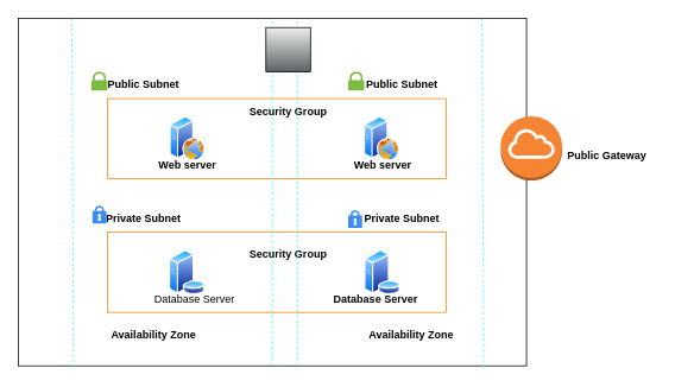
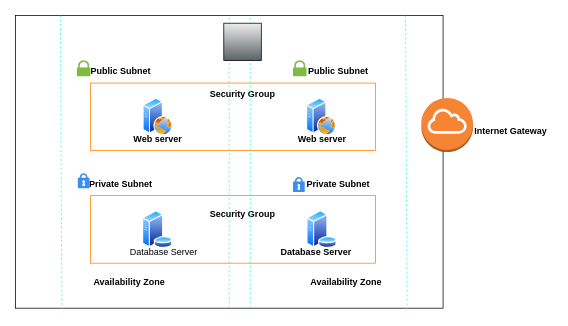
  <mxCell id="0" />
  <mxCell id="1" parent="0" />
  <mxCell id="2" value="" style="rounded=0;whiteSpace=wrap;html=1;" vertex="1" parent="1"><mxGeometry x="20" y="20" width="570" height="390" as="geometry" /></mxCell>
  <mxCell id="3" value="" style="rounded=0;whiteSpace=wrap;html=1;strokeColor=#FF8000;" vertex="1" parent="1"><mxGeometry x="120" y="110" width="380" height="90" as="geometry" /></mxCell>
  <mxCell id="4" value="" style="rounded=0;whiteSpace=wrap;html=1;strokeColor=#FF8000;" vertex="1" parent="1"><mxGeometry x="120" y="260" width="380" height="90" as="geometry" /></mxCell>
  <mxCell id="5" value="Public Subnet" style="text;html=1;align=center;verticalAlign=middle;resizable=0;points=[];autosize=1;strokeColor=none;fillColor=none;fontStyle=1" vertex="1" parent="1"><mxGeometry x="110" y="80" width="100" height="30" as="geometry" /></mxCell>
  <mxCell id="6" value="Public Subnet" style="text;html=1;align=center;verticalAlign=middle;resizable=0;points=[];autosize=1;strokeColor=none;fillColor=none;fontStyle=1" vertex="1" parent="1"><mxGeometry x="400" y="80" width="100" height="30" as="geometry" /></mxCell>
  <mxCell id="7" value="Private Subnet" style="text;html=1;align=center;verticalAlign=middle;resizable=0;points=[];autosize=1;strokeColor=none;fillColor=none;fontStyle=1" vertex="1" parent="1"><mxGeometry x="110" y="230" width="100" height="30" as="geometry" /></mxCell>
  <mxCell id="8" value="Private Subnet" style="text;html=1;align=center;verticalAlign=middle;resizable=0;points=[];autosize=1;strokeColor=none;fillColor=none;fontStyle=1" vertex="1" parent="1"><mxGeometry x="400" y="230" width="100" height="30" as="geometry" /></mxCell>
  <mxCell id="9" value="" style="sketch=0;pointerEvents=1;shadow=0;dashed=0;html=1;strokeColor=none;labelPosition=center;verticalLabelPosition=bottom;verticalAlign=top;outlineConnect=0;align=center;shape=mxgraph.office.security.lock_protected;fillColor=#7FBA42;" vertex="1" parent="1"><mxGeometry x="102" y="80" width="18" height="21" as="geometry" /></mxCell>
  <mxCell id="10" value="" style="sketch=0;pointerEvents=1;shadow=0;dashed=0;html=1;strokeColor=none;labelPosition=center;verticalLabelPosition=bottom;verticalAlign=top;outlineConnect=0;align=center;shape=mxgraph.office.security.lock_protected;fillColor=#7FBA42;" vertex="1" parent="1"><mxGeometry x="390" y="80" width="18" height="21" as="geometry" /></mxCell>
  <mxCell id="11" value="" style="sketch=0;html=1;aspect=fixed;strokeColor=none;shadow=0;fillColor=#3B8DF1;verticalAlign=top;labelPosition=center;verticalLabelPosition=bottom;shape=mxgraph.gcp2.lock" vertex="1" parent="1"><mxGeometry x="103.2" y="230" width="15.6" height="20" as="geometry" /></mxCell>
  <mxCell id="12" value="" style="sketch=0;html=1;aspect=fixed;strokeColor=none;shadow=0;fillColor=#3B8DF1;verticalAlign=top;labelPosition=center;verticalLabelPosition=bottom;shape=mxgraph.gcp2.lock" vertex="1" parent="1"><mxGeometry x="390" y="235" width="15.6" height="20" as="geometry" /></mxCell>
  <mxCell id="13" value="" style="image;aspect=fixed;perimeter=ellipsePerimeter;html=1;align=center;shadow=0;dashed=0;spacingTop=3;image=img/lib/active_directory/web_server.svg;" vertex="1" parent="1"><mxGeometry x="190" y="130" width="40" height="50" as="geometry" /></mxCell>
  <mxCell id="14" value="" style="image;aspect=fixed;perimeter=ellipsePerimeter;html=1;align=center;shadow=0;dashed=0;spacingTop=3;image=img/lib/active_directory/web_server.svg;" vertex="1" parent="1"><mxGeometry x="408" y="130" width="40" height="50" as="geometry" /></mxCell>
  <mxCell id="15" value="" style="image;aspect=fixed;perimeter=ellipsePerimeter;html=1;align=center;shadow=0;dashed=0;spacingTop=3;image=img/lib/active_directory/database_server.svg;" vertex="1" parent="1"><mxGeometry x="189" y="280" width="41" height="50" as="geometry" /></mxCell>
  <mxCell id="16" value="" style="image;aspect=fixed;perimeter=ellipsePerimeter;html=1;align=center;shadow=0;dashed=0;spacingTop=3;image=img/lib/active_directory/database_server.svg;" vertex="1" parent="1"><mxGeometry x="408" y="280" width="41" height="50" as="geometry" /></mxCell>
  <mxCell id="17" value="" style="shape=image;html=1;verticalAlign=top;verticalLabelPosition=bottom;labelBackgroundColor=#ffffff;imageAspect=0;aspect=fixed;image=https://cdn0.iconfinder.com/data/icons/security-double-color-red-and-black-vol-1/52/cloud__lock__secure__protect-128.png" vertex="1" parent="1"><mxGeometry x="20" y="20" width="40" height="40" as="geometry" /></mxCell>
  <mxCell id="18" value="" style="endArrow=none;dashed=1;html=1;rounded=0;" edge="1" parent="1" source="3"><mxGeometry width="50" height="50" relative="1" as="geometry"><mxPoint x="240" y="250" as="sourcePoint" /><mxPoint x="290" y="200" as="targetPoint" /></mxGeometry></mxCell>
  <mxCell id="19" value="" style="endArrow=none;dashed=1;html=1;rounded=0;exitX=0.5;exitY=1;exitDx=0;exitDy=0;strokeColor=#35FFDF;entryX=0.5;entryY=0;entryDx=0;entryDy=0;" edge="1" parent="1" source="2" target="2"><mxGeometry width="50" height="50" relative="1" as="geometry"><mxPoint x="310.5" y="411" as="sourcePoint" /><mxPoint x="309.5" y="60" as="targetPoint" /></mxGeometry></mxCell>
  <mxCell id="20" value="" style="endArrow=none;dashed=1;html=1;rounded=0;exitX=0.916;exitY=1.006;exitDx=0;exitDy=0;exitPerimeter=0;strokeColor=#35FFDF;" edge="1" parent="1" source="2"><mxGeometry width="50" height="50" relative="1" as="geometry"><mxPoint x="541" y="371" as="sourcePoint" /><mxPoint x="540" y="20" as="targetPoint" /></mxGeometry></mxCell>
  <mxCell id="21" value="" style="endArrow=none;dashed=1;html=1;rounded=0;exitX=0.081;exitY=0.999;exitDx=0;exitDy=0;exitPerimeter=0;strokeColor=#35FFDF;" edge="1" parent="1" target="2"><mxGeometry width="50" height="50" relative="1" as="geometry"><mxPoint x="341" y="410.5" as="sourcePoint" /><mxPoint x="340" y="59.5" as="targetPoint" /></mxGeometry></mxCell>
  <mxCell id="22" value="Web server" style="text;html=1;align=center;verticalAlign=middle;whiteSpace=wrap;rounded=0;fontStyle=1" vertex="1" parent="1"><mxGeometry x="164.5" y="170" width="90" height="30" as="geometry" /></mxCell>
  <mxCell id="23" value="Web server" style="text;html=1;align=center;verticalAlign=middle;whiteSpace=wrap;rounded=0;fontStyle=1" vertex="1" parent="1"><mxGeometry x="383.5" y="170" width="90" height="30" as="geometry" /></mxCell>
  <mxCell id="24" value="Database Server" style="text;html=1;align=center;verticalAlign=middle;whiteSpace=wrap;rounded=0;" vertex="1" parent="1"><mxGeometry x="164.5" y="320" width="105.5" height="30" as="geometry" /></mxCell>
  <mxCell id="25" value="Database Server" style="text;html=1;align=center;verticalAlign=middle;whiteSpace=wrap;rounded=0;fontStyle=1" vertex="1" parent="1"><mxGeometry x="368" y="320" width="105.5" height="30" as="geometry" /></mxCell>
  <mxCell id="26" value="Availability&lt;span style=&quot;color: rgba(0, 0, 0, 0); font-family: monospace; font-size: 0px; text-align: start; text-wrap-mode: nowrap;&quot;&gt;%3CmxGraphModel%3E%3Croot%3E%3CmxCell%20id%3D%220%22%2F%3E%3CmxCell%20id%3D%221%22%20parent%3D%220%22%2F%3E%3CmxCell%20id%3D%222%22%20value%3D%22Database%20Server%22%20style%3D%22text%3Bhtml%3D1%3Balign%3Dcenter%3BverticalAlign%3Dmiddle%3BwhiteSpace%3Dwrap%3Brounded%3D0%3B%22%20vertex%3D%221%22%20parent%3D%221%22%3E%3CmxGeometry%20x%3D%22448%22%20y%3D%22320%22%20width%3D%22105.5%22%20height%3D%2230%22%20as%3D%22geometry%22%2F%3E%3C%2FmxCell%3E%3C%2Froot%3E%3C%2FmxGraphModel%3E&lt;/span&gt;&amp;nbsp;Zone&lt;span style=&quot;color: rgba(0, 0, 0, 0); font-family: monospace; font-size: 0px; text-align: start; text-wrap-mode: nowrap;&quot;&gt;%3CmxGraphModel%3E%3Croot%3E%3CmxCell%20id%3D%220%22%2F%3E%3CmxCell%20id%3D%221%22%20parent%3D%220%22%2F%3E%3CmxCell%20id%3D%222%22%20value%3D%22Database%20Server%22%20style%3D%22text%3Bhtml%3D1%3Balign%3Dcenter%3BverticalAlign%3Dmiddle%3BwhiteSpace%3Dwrap%3Brounded%3D0%3B%22%20vertex%3D%221%22%20parent%3D%221%22%3E%3CmxGeometry%20x%3D%22448%22%20y%3D%22320%22%20width%3D%22105.5%22%20height%3D%2230%22%20as%3D%22geometry%22%2F%3E%3C%2FmxCell%3E%3C%2Froot%3E%3C%2FmxGraphModel%3E&lt;/span&gt;" style="text;html=1;align=center;verticalAlign=middle;whiteSpace=wrap;rounded=0;fontStyle=1" vertex="1" parent="1"><mxGeometry x="118.8" y="360" width="105.5" height="30" as="geometry" /></mxCell>
  <mxCell id="27" value="Availability&lt;span style=&quot;color: rgba(0, 0, 0, 0); font-family: monospace; font-size: 0px; text-align: start; text-wrap-mode: nowrap;&quot;&gt;%3CmxGraphModel%3E%3Croot%3E%3CmxCell%20id%3D%220%22%2F%3E%3CmxCell%20id%3D%221%22%20parent%3D%220%22%2F%3E%3CmxCell%20id%3D%222%22%20value%3D%22Database%20Server%22%20style%3D%22text%3Bhtml%3D1%3Balign%3Dcenter%3BverticalAlign%3Dmiddle%3BwhiteSpace%3Dwrap%3Brounded%3D0%3B%22%20vertex%3D%221%22%20parent%3D%221%22%3E%3CmxGeometry%20x%3D%22448%22%20y%3D%22320%22%20width%3D%22105.5%22%20height%3D%2230%22%20as%3D%22geometry%22%2F%3E%3C%2FmxCell%3E%3C%2Froot%3E%3C%2FmxGraphModel%3E&lt;/span&gt;&amp;nbsp;Zone&lt;span style=&quot;color: rgba(0, 0, 0, 0); font-family: monospace; font-size: 0px; text-align: start; text-wrap-mode: nowrap;&quot;&gt;%3CmxGraphModel%3E%3Croot%3E%3CmxCell%20id%3D%220%22%2F%3E%3CmxCell%20id%3D%221%22%20parent%3D%220%22%2F%3E%3CmxCell%20id%3D%222%22%20value%3D%22Database%20Server%22%20style%3D%22text%3Bhtml%3D1%3Balign%3Dcenter%3BverticalAlign%3Dmiddle%3BwhiteSpace%3Dwrap%3Brounded%3D0%3B%22%20vertex%3D%221%22%20parent%3D%221%22%3E%3CmxGeometry%20x%3D%22448%22%20y%3D%22320%22%20width%3D%22105.5%22%20height%3D%2230%22%20as%3D%22geometry%22%2F%3E%3C%2FmxCell%3E%3C%2Froot%3E%3C%2FmxGraphModel%3E&lt;/span&gt;" style="text;html=1;align=center;verticalAlign=middle;whiteSpace=wrap;rounded=0;fontStyle=1" vertex="1" parent="1"><mxGeometry x="408" y="360" width="105.5" height="30" as="geometry" /></mxCell>
  <mxCell id="28" value="&lt;div&gt;Security Group&lt;/div&gt;" style="text;html=1;align=center;verticalAlign=middle;whiteSpace=wrap;rounded=0;fontStyle=1" vertex="1" parent="1"><mxGeometry x="270" y="270" width="105.5" height="30" as="geometry" /></mxCell>
  <mxCell id="29" value="&lt;div&gt;Security Group&lt;/div&gt;" style="text;html=1;align=center;verticalAlign=middle;whiteSpace=wrap;rounded=0;fontStyle=1" vertex="1" parent="1"><mxGeometry x="270" y="110" width="105.5" height="30" as="geometry" /></mxCell>
  <mxCell id="30" value="" style="endArrow=none;dashed=1;html=1;rounded=0;exitX=0.5;exitY=1;exitDx=0;exitDy=0;strokeColor=#35FFDF;entryX=0.5;entryY=0;entryDx=0;entryDy=0;" edge="1" parent="1"><mxGeometry width="50" height="50" relative="1" as="geometry"><mxPoint x="333" y="410" as="sourcePoint" /><mxPoint x="333" y="20" as="targetPoint" /></mxGeometry></mxCell>
  <mxCell id="31" value="" style="endArrow=none;dashed=1;html=1;rounded=0;exitX=0.916;exitY=1.006;exitDx=0;exitDy=0;exitPerimeter=0;strokeColor=#35FFDF;" edge="1" parent="1"><mxGeometry width="50" height="50" relative="1" as="geometry"><mxPoint x="82" y="412" as="sourcePoint" /><mxPoint x="80" y="20" as="targetPoint" /></mxGeometry></mxCell>
  <mxCell id="32" value="" style="shape=mxgraph.networks2.icon;aspect=fixed;fillColor=#EDEDED;strokeColor=#000000;gradientColor=#5B6163;network2IconShadow=1;network2bgFillColor=none;network2Icon=mxgraph.networks2.big_data;network2IconXOffset=-0.0;network2IconYOffset=0.002;network2IconW=1;network2IconH= 0.996;" vertex="1" parent="1"><mxGeometry x="297.75" y="30.2" width="50" height="49.8" as="geometry" /></mxCell>
- <mxCell id="33" value="Public Gateway" style="text;html=1;align=center;verticalAlign=middle;resizable=0;points=[];autosize=1;strokeColor=none;fillColor=none;fontStyle=1" vertex="1" parent="1"><mxGeometry x="625" y="160" width="110" height="30" as="geometry" /></mxCell>
+ <mxCell id="33" value="Internet Gateway" style="text;html=1;align=center;verticalAlign=middle;resizable=0;points=[];autosize=1;strokeColor=none;fillColor=none;fontStyle=1" vertex="1" parent="1"><mxGeometry x="625" y="160" width="110" height="30" as="geometry" /></mxCell>
  <mxCell id="34" value="" style="outlineConnect=0;dashed=0;verticalLabelPosition=bottom;verticalAlign=top;align=center;html=1;shape=mxgraph.aws3.internet_gateway;fillColor=#F58534;gradientColor=none;" vertex="1" parent="1"><mxGeometry x="561" y="130" width="69" height="72" as="geometry" /></mxCell>
